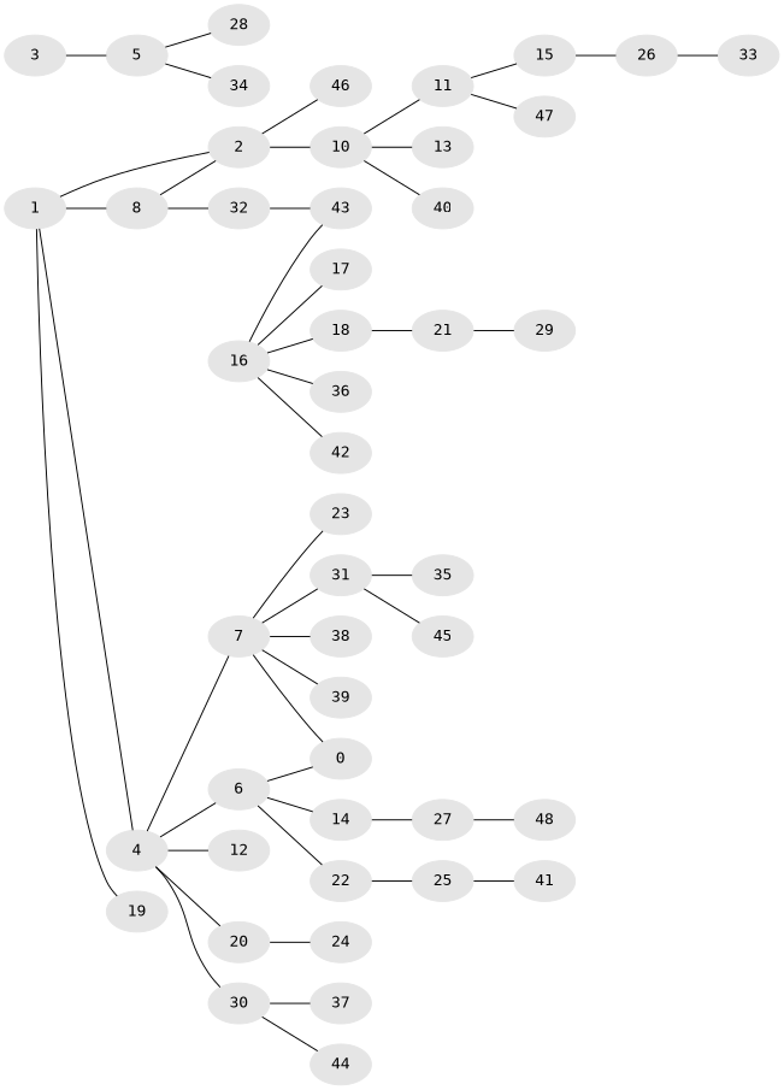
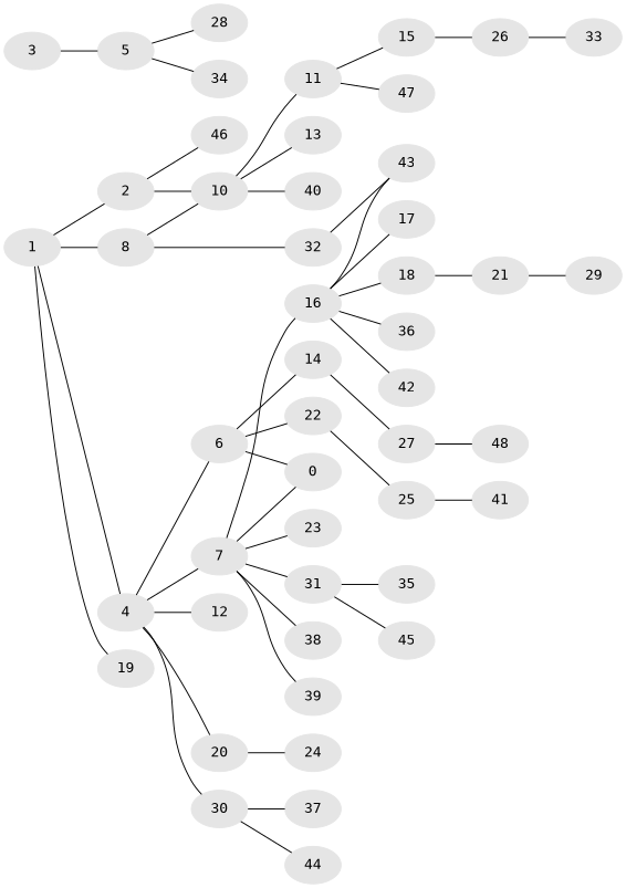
  graph {
    fontname="DejaVu Sans Mono"
    rankdir=LR
    node [color=gray90 fontname="DejaVu Sans Mono" style=filled]
    edge [fontname="DejaVu Sans Mono" weight=1.0]
    1
    2
    4
    8
    19
    46
    10
    6
    7
    12
    20
    30
    32
    3
    5
    28
    34
    n18 [label=0]
    14
    22
    16
    23
    31
    38
    39
    24
    37
    44
    27
    25
    17
    18
    36
    42
    43
    35
    45
    11
    13
    40
    15
    47
    26
    48
    33
    21
    29
    41
    1 -- 2
    1 -- 4
    1 -- 8 [weight=3.0]
    1 -- 19
    2 -- 46
    2 -- 10
    4 -- 6
    4 -- 7
    4 -- 12 [weight=3.0]
    4 -- 20
    4 -- 30
-   8 -- 2
+   8 -- 10
    8 -- 32
    10 -- 11
    10 -- 13
    10 -- 40
    6 -- n18
    6 -- 14
    6 -- 22
    7 -- n18
+   7 -- 16
    7 -- 23
    7 -- 31
    7 -- 38 [weight=2.0]
    7 -- 39
    20 -- 24 [weight=2.0]
    30 -- 37 [weight=2.0]
    30 -- 44
    32 -- 43 [weight=2.0]
    3 -- 5
    5 -- 28
    5 -- 34
    14 -- 27
    22 -- 25
    16 -- 17
    16 -- 18
    16 -- 36
    16 -- 42 [weight=2.0]
    16 -- 43
    31 -- 35 [weight=3.0]
    31 -- 45
    27 -- 48
    25 -- 41
    18 -- 21
    11 -- 15
    11 -- 47
    15 -- 26
    26 -- 33 [weight=2.0]
    21 -- 29
  }
